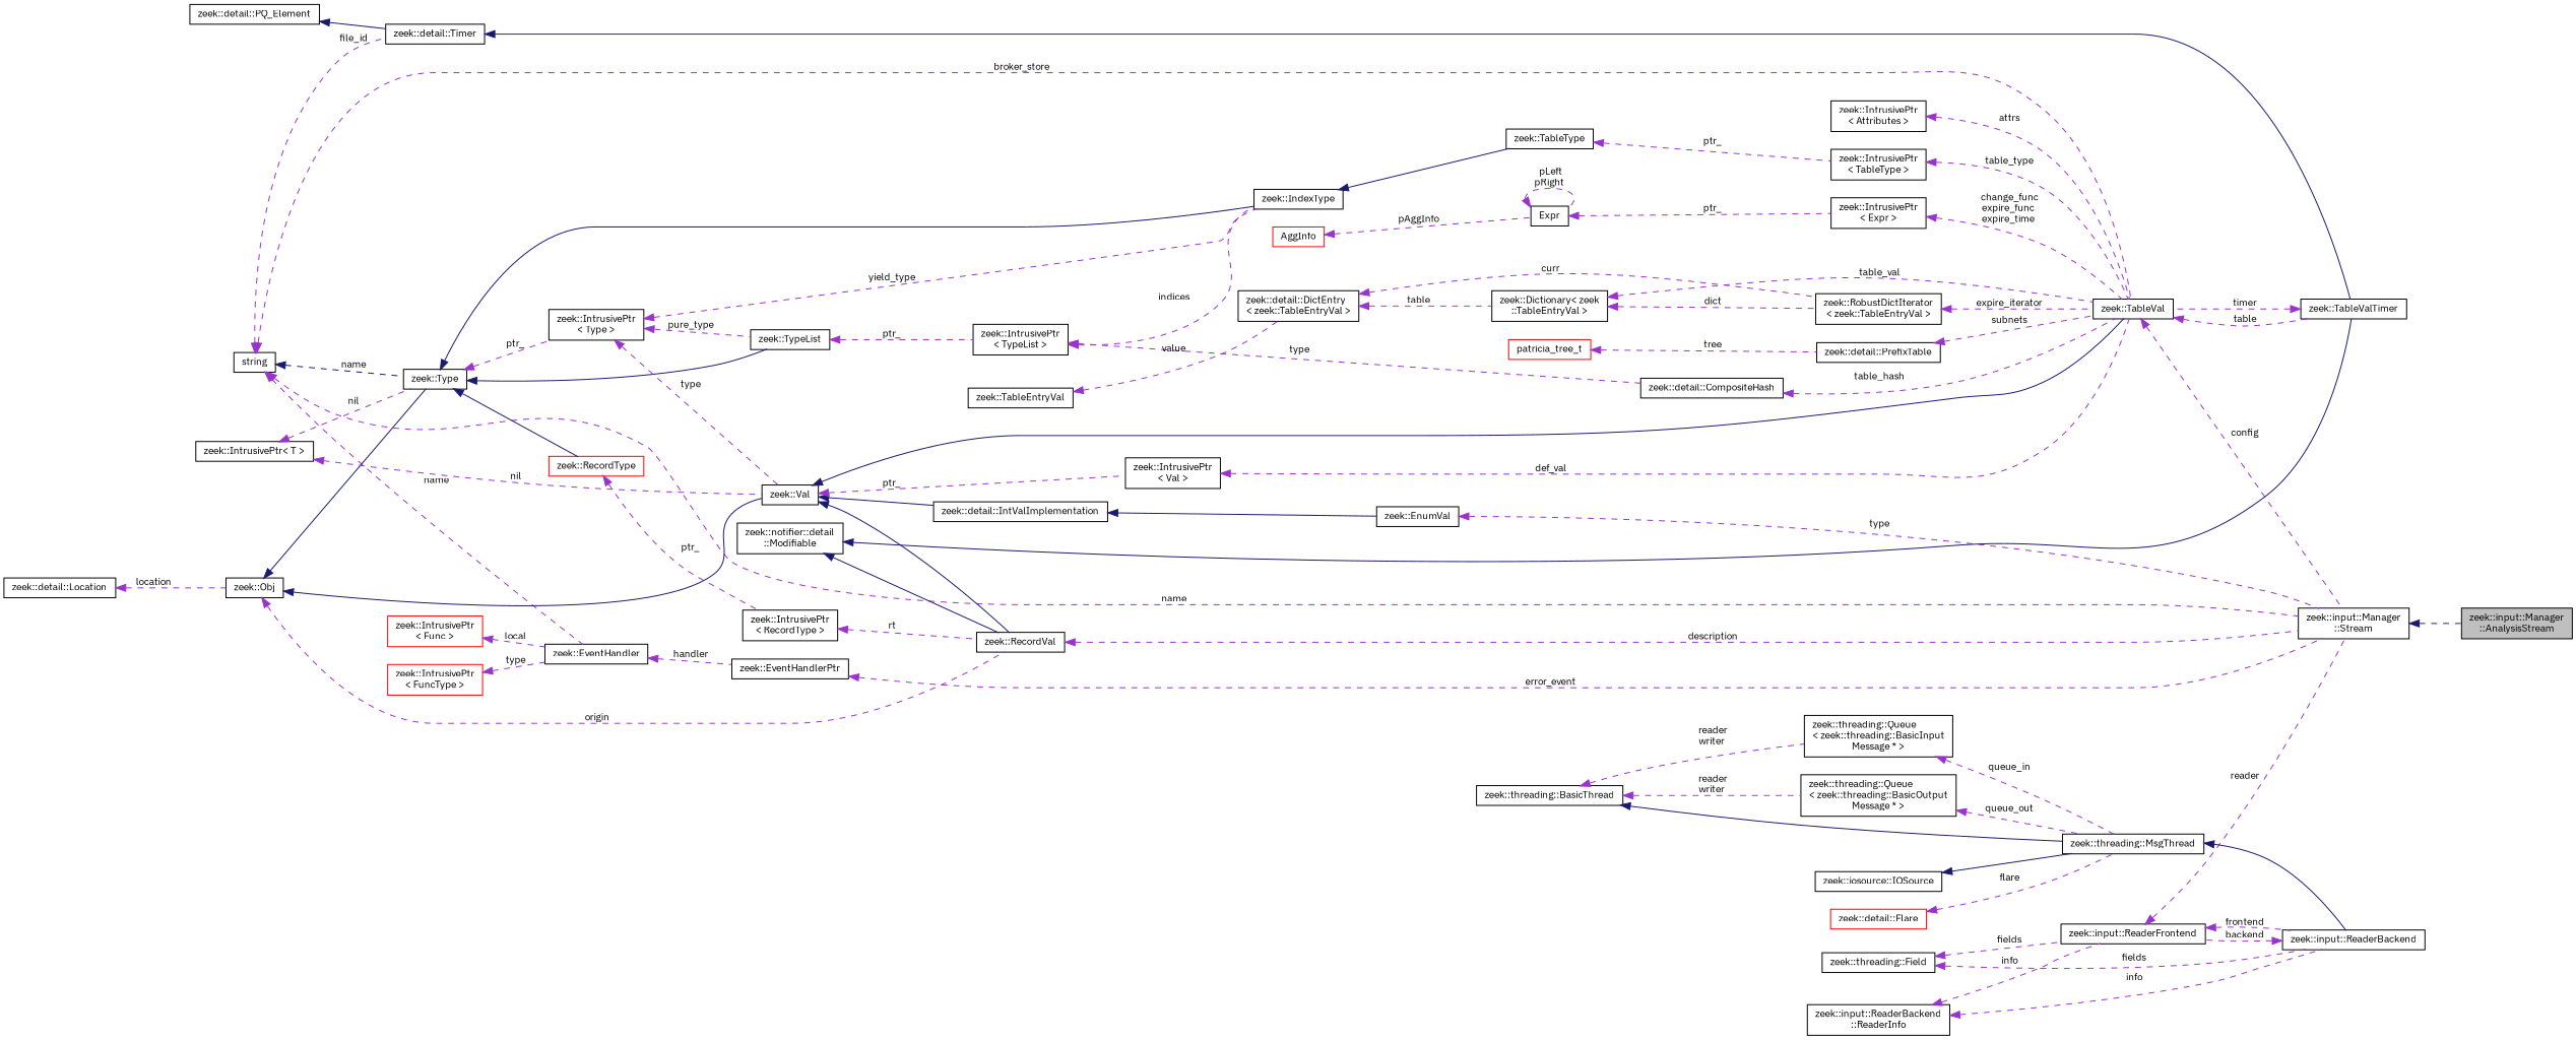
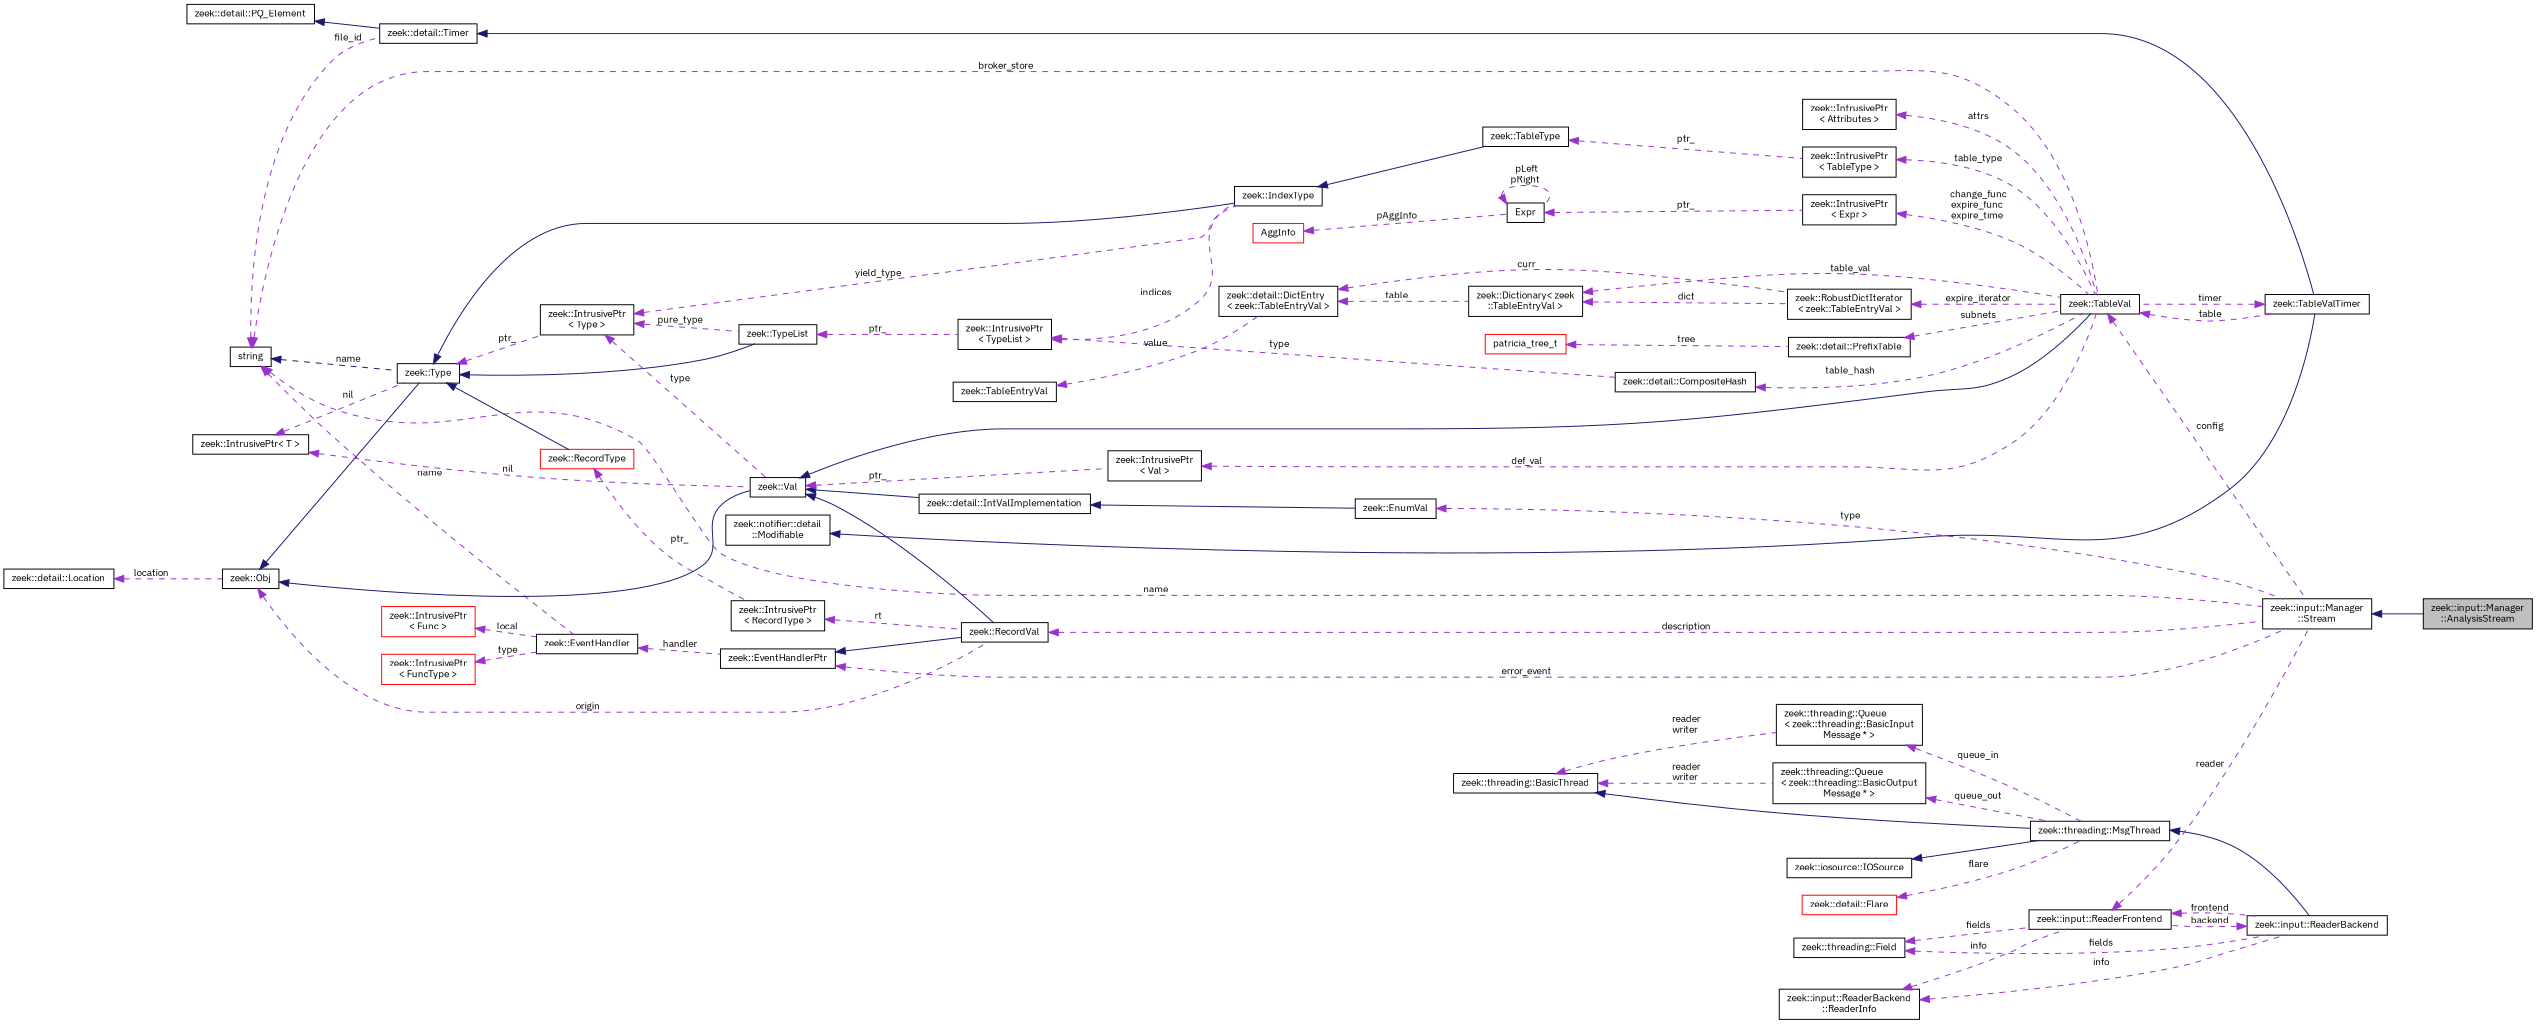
  digraph {
    fontname="IBM Plex Sans"
    rankdir=LR
    node [color=black fillcolor=white fontname="IBM Plex Sans" fontsize=10 shape=record style=filled]
    edge [color=darkorchid3 dir=back fontname="IBM Plex Sans" fontsize=10 labelfontname=Helvetica labelfontsize=10 style=dashed]
    n1 [fillcolor=grey75 fontcolor=black height=0.2 label="zeek::input::Manager\l::AnalysisStream" width=0.4]
    n2 [height=0.2 label="zeek::input::Manager\l::Stream" width=0.4]
    n3 [height=0.2 label=string width=0.4]
    n4 [height=0.2 label="zeek::Type" width=0.4]
    n5 [height=0.2 label="zeek::TableVal" width=0.4]
    n6 [height=0.2 label="zeek::EventHandler" width=0.4]
    n7 [height=0.2 label="zeek::detail::Timer" width=0.4]
    n8 [height=0.2 label="zeek::IntrusivePtr\l\< Type \>" width=0.4]
    n9 [height=0.2 label="zeek::IndexType" width=0.4]
    n10 [height=0.2 label="zeek::TypeList" width=0.4]
    n11 [color=red height=0.2 label="zeek::RecordType" width=0.4]
    n12 [height=0.2 label="zeek::TableValTimer" width=0.4]
    n13 [height=0.2 label="zeek::EventHandlerPtr" width=0.4]
    n14 [height=0.2 label="zeek::EnumVal" width=0.4]
    n15 [height=0.2 label="zeek::detail::IntValImplementation" width=0.4]
    n16 [height=0.2 label="zeek::Val" width=0.4]
    n17 [height=0.2 label="zeek::IntrusivePtr\l\< Val \>" width=0.4]
    n18 [height=0.2 label="zeek::RecordVal" width=0.4]
    n19 [height=0.2 label="zeek::Obj" width=0.4]
    n20 [height=0.2 label="zeek::detail::Location" width=0.4]
    n21 [height=0.2 label="zeek::IntrusivePtr\< T \>" width=0.4]
    n22 [height=0.2 label="zeek::TableType" width=0.4]
    n23 [height=0.2 label="zeek::IntrusivePtr\l\< TypeList \>" width=0.4]
    n24 [height=0.2 label="zeek::IntrusivePtr\l\< RecordType \>" width=0.4]
    n25 [height=0.2 label="zeek::input::ReaderFrontend" width=0.4]
    n26 [height=0.2 label="zeek::input::ReaderBackend" width=0.4]
    n27 [height=0.2 label="zeek::threading::MsgThread" width=0.4]
    n28 [height=0.2 label="zeek::threading::BasicThread" width=0.4]
    n29 [height=0.2 label="zeek::threading::Queue\l\< zeek::threading::BasicInput\lMessage * \>" width=0.4]
    n30 [height=0.2 label="zeek::threading::Queue\l\< zeek::threading::BasicOutput\lMessage * \>" width=0.4]
    n31 [height=0.2 label="zeek::iosource::IOSource" width=0.4]
    n32 [color=red height=0.2 label="zeek::detail::Flare" width=0.4]
    n33 [height=0.2 label="zeek::input::ReaderBackend\l::ReaderInfo" width=0.4]
    n34 [height=0.2 label="zeek::threading::Field" width=0.4]
    n35 [height=0.2 label="zeek::notifier::detail\l::Modifiable" width=0.4]
    n36 [height=0.2 label="zeek::IntrusivePtr\l\< TableType \>" width=0.4]
    n37 [height=0.2 label="zeek::detail::CompositeHash" width=0.4]
    n38 [height=0.2 label="zeek::IntrusivePtr\l\< Attributes \>" width=0.4]
    n39 [height=0.2 label="zeek::IntrusivePtr\l\< Expr \>" width=0.4]
    n40 [height=0.2 label=Expr width=0.4]
    n41 [color=red height=0.2 label=AggInfo width=0.4]
    n42 [height=0.2 label="zeek::detail::PQ_Element" width=0.4]
    n43 [height=0.2 label="zeek::RobustDictIterator\l\< zeek::TableEntryVal \>" width=0.4]
    n44 [height=0.2 label="zeek::detail::DictEntry\l\< zeek::TableEntryVal \>" width=0.4]
    n45 [height=0.2 label="zeek::Dictionary\< zeek\l::TableEntryVal \>" width=0.4]
    n46 [height=0.2 label="zeek::TableEntryVal" width=0.4]
    n47 [height=0.2 label="zeek::detail::PrefixTable" width=0.4]
    n48 [color=red height=0.2 label=patricia_tree_t width=0.4]
    n49 [color=red height=0.2 label="zeek::IntrusivePtr\l\< Func \>" width=0.4]
    n50 [color=red height=0.2 label="zeek::IntrusivePtr\l\< FuncType \>" width=0.4]
-   n2 -> n1 [color=midnightblue]
+   n2 -> n1 [color=midnightblue style=solid]
    n3 -> n2 [label=" name"]
    n3 -> n4 [color=midnightblue label=" name"]
    n3 -> n5 [label=" broker_store"]
    n3 -> n6 [label=" name"]
    n3 -> n7 [label=" file_id"]
    n4 -> n8 [label=" ptr_"]
    n4 -> n9 [color=midnightblue style=solid]
    n4 -> n10 [color=midnightblue style=solid]
    n4 -> n11 [color=midnightblue style=solid]
    n5 -> n2 [label=" config"]
    n5 -> n12 [label=" table"]
    n6 -> n13 [label=" handler"]
    n7 -> n12 [color=midnightblue style=solid]
    n8 -> n9 [label=" yield_type"]
    n8 -> n10 [label=" pure_type"]
    n8 -> n16 [label=" type"]
    n9 -> n22 [color=midnightblue style=solid]
    n10 -> n23 [label=" ptr_"]
    n11 -> n24 [label=" ptr_"]
    n12 -> n5 [label=" timer"]
    n13 -> n2 [label=" error_event"]
    n14 -> n2 [label=" type"]
    n15 -> n14 [color=midnightblue style=solid]
    n16 -> n5 [color=midnightblue style=solid]
    n16 -> n15 [color=midnightblue style=solid]
    n16 -> n17 [label=" ptr_"]
    n16 -> n18 [color=midnightblue style=solid]
    n17 -> n5 [label=" def_val"]
    n18 -> n2 [label=" description"]
    n19 -> n4 [color=midnightblue style=solid]
    n19 -> n16 [color=midnightblue style=solid]
    n19 -> n18 [label=" origin"]
    n20 -> n19 [label=" location"]
    n21 -> n4 [label=" nil"]
    n21 -> n16 [label=" nil"]
    n22 -> n36 [label=" ptr_"]
    n23 -> n9 [label=" indices"]
    n23 -> n37 [label=" type"]
    n24 -> n18 [label=" rt"]
    n25 -> n2 [label=" reader"]
    n25 -> n26 [label=" frontend"]
    n26 -> n25 [label=" backend"]
    n27 -> n26 [color=midnightblue style=solid]
    n28 -> n27 [color=midnightblue style=solid]
    n28 -> n29 [label=" reader\nwriter"]
    n28 -> n30 [label=" reader\nwriter"]
    n29 -> n27 [label=" queue_in"]
    n30 -> n27 [label=" queue_out"]
    n31 -> n27 [color=midnightblue style=solid]
    n32 -> n27 [label=" flare"]
    n33 -> n25 [label=" info"]
    n33 -> n26 [label=" info"]
    n34 -> n25 [label=" fields"]
    n34 -> n26 [label=" fields"]
    n35 -> n12 [color=midnightblue style=solid]
-   n35 -> n18 [color=midnightblue style=solid]
+   n13 -> n18 [color=midnightblue style=solid]
    n36 -> n5 [label=" table_type"]
    n37 -> n5 [label=" table_hash"]
    n38 -> n5 [label=" attrs"]
    n39 -> n5 [label=" change_func\nexpire_func\nexpire_time"]
    n40 -> n39 [label=" ptr_"]
    n40 -> n40 [label=" pLeft\npRight"]
    n41 -> n40 [label=" pAggInfo"]
    n42 -> n7 [color=midnightblue style=solid]
    n43 -> n5 [label=" expire_iterator"]
    n44 -> n43 [label=" curr"]
    n44 -> n45 [label=" table"]
    n45 -> n5 [label=" table_val"]
    n45 -> n43 [label=" dict"]
    n46 -> n44 [label=" value"]
    n47 -> n5 [label=" subnets"]
    n48 -> n47 [label=" tree"]
    n49 -> n6 [label=" local"]
    n50 -> n6 [label=" type"]
  }
